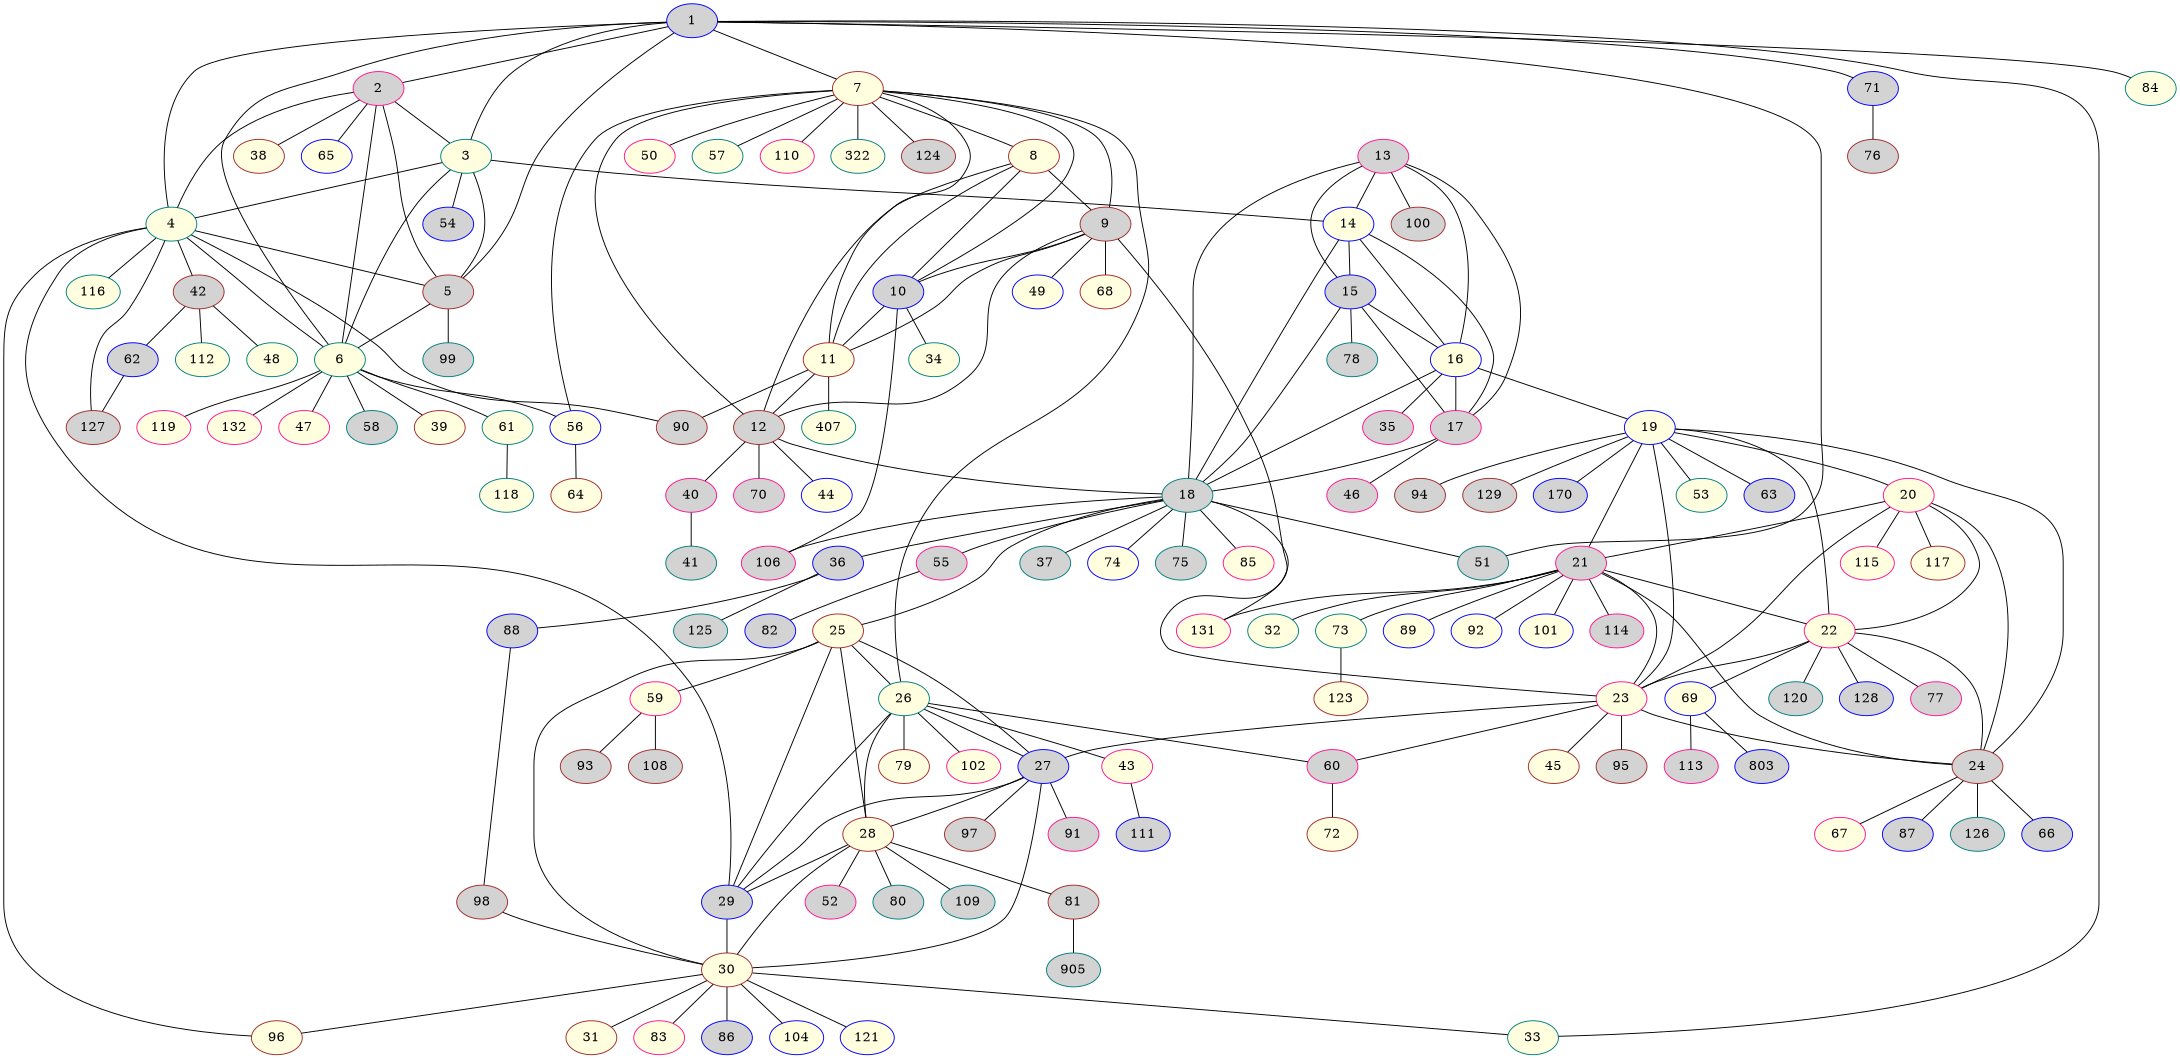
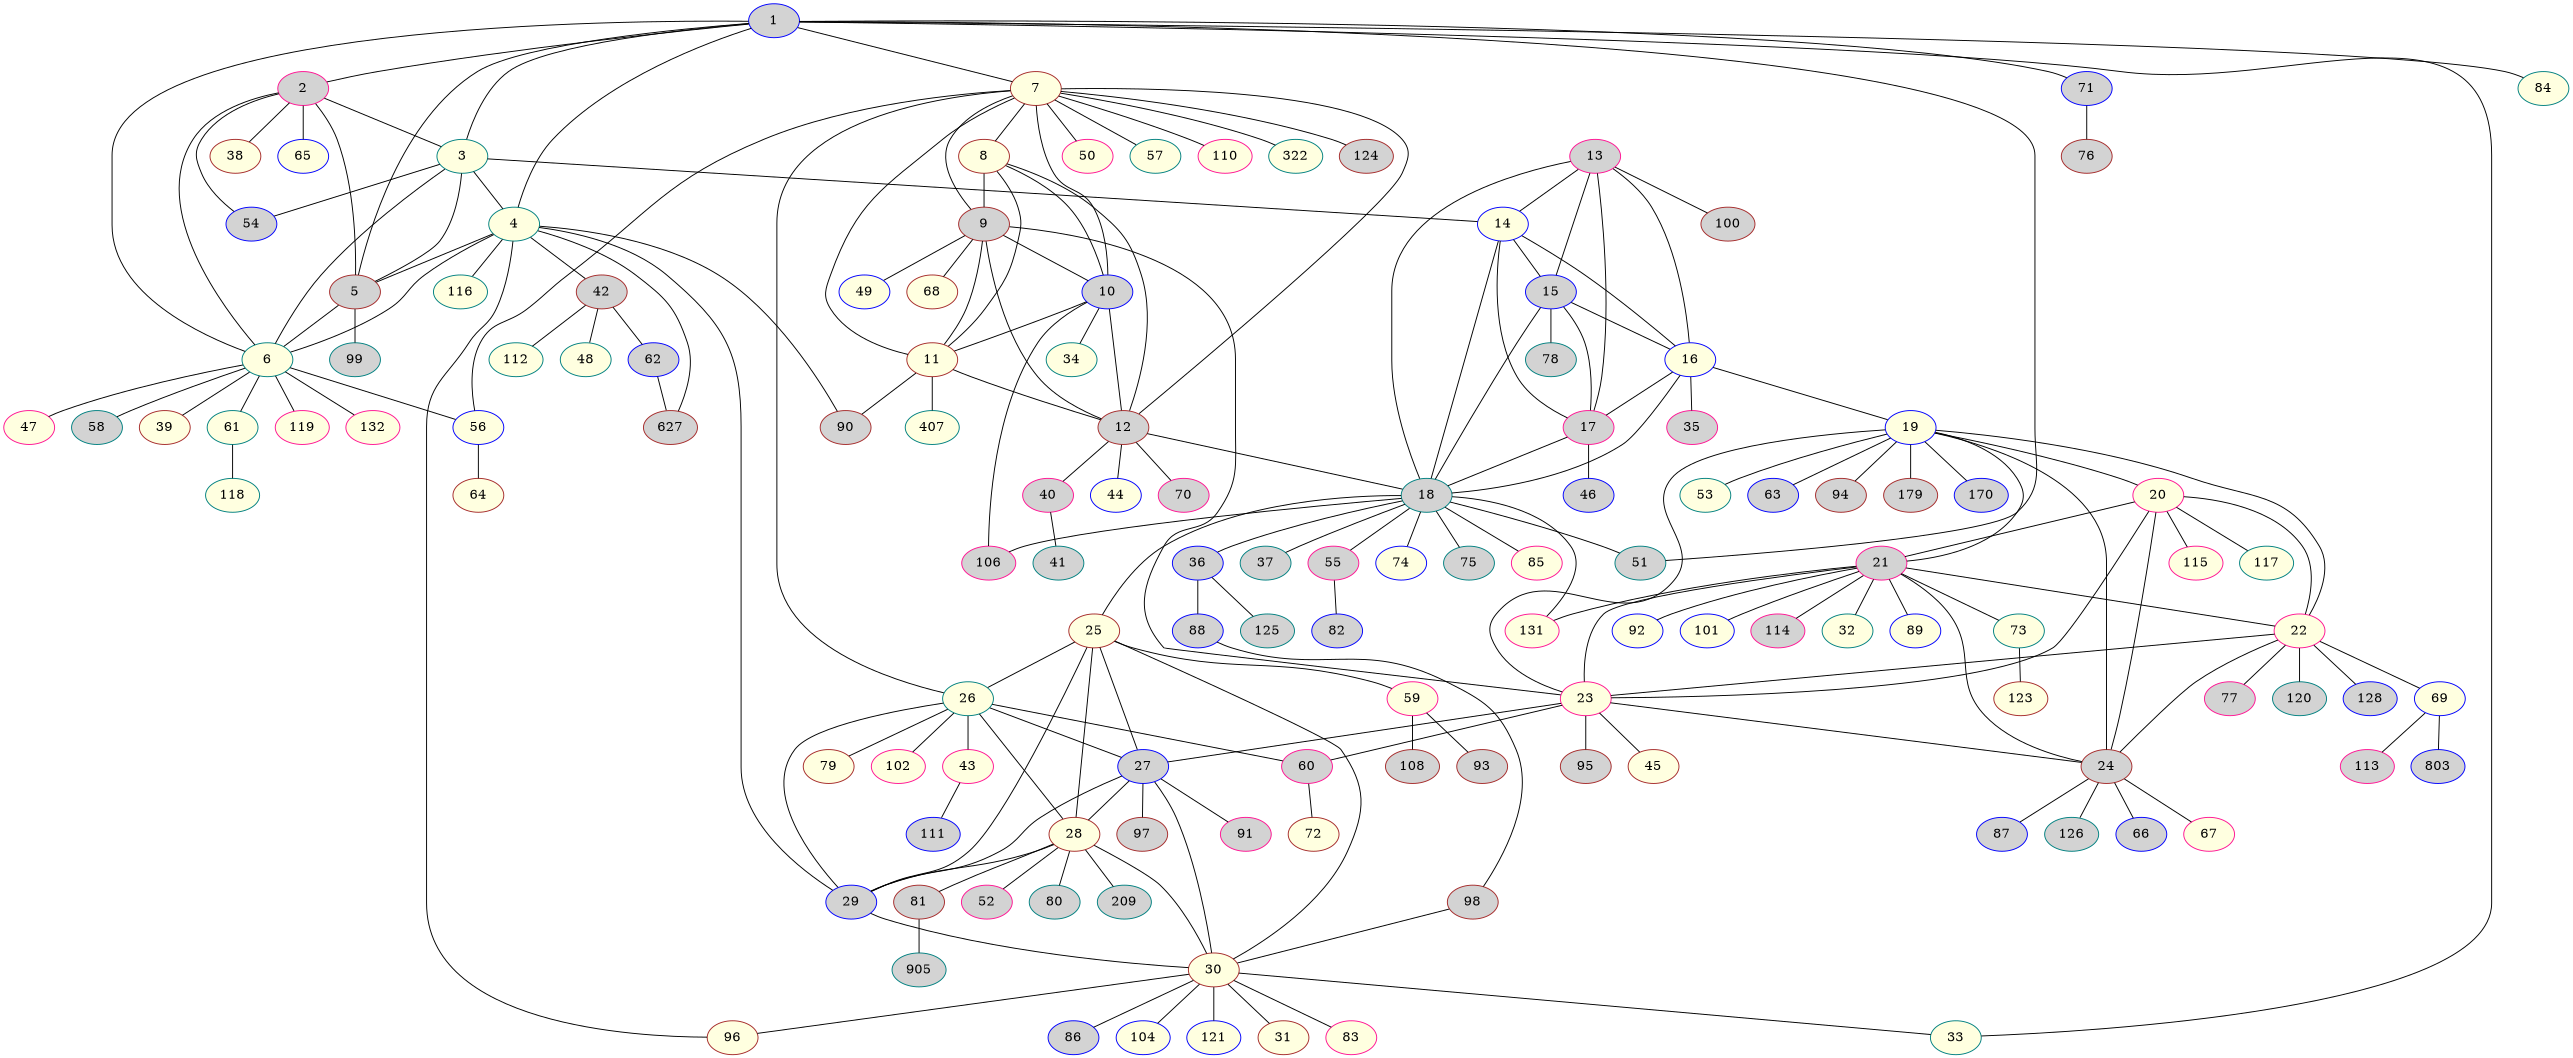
  graph {
    node [color=brown fillcolor=lightgrey style=filled]
    1 [color=blue]
    2 [color=deeppink]
    3 [color=teal fillcolor=lightyellow]
    4 [color=teal fillcolor=lightyellow]
    5
    6 [color=teal fillcolor=lightyellow]
    7 [fillcolor=lightyellow]
    33 [color=teal fillcolor=lightyellow]
    51 [color=teal]
    71 [color=blue]
    84 [color=teal fillcolor=lightyellow]
    38 [fillcolor=lightyellow]
    65 [color=blue fillcolor=lightyellow]
    14 [color=blue fillcolor=lightyellow]
    54 [color=blue]
    29 [color=blue]
    42
    90
    96 [fillcolor=lightyellow]
    116 [color=teal fillcolor=lightyellow]
-   127
+   127 [label=627]
    99 [color=teal]
    39 [fillcolor=lightyellow]
    47 [color=deeppink fillcolor=lightyellow]
    56 [color=blue fillcolor=lightyellow]
    58 [color=teal]
    61 [color=teal fillcolor=lightyellow]
    119 [color=deeppink fillcolor=lightyellow]
    132 [color=deeppink fillcolor=lightyellow]
    8 [fillcolor=lightyellow]
    9
    10 [color=blue]
    11 [fillcolor=lightyellow]
    12
    26 [color=teal fillcolor=lightyellow]
    50 [color=deeppink fillcolor=lightyellow]
    57 [color=teal fillcolor=lightyellow]
    110 [color=deeppink fillcolor=lightyellow]
    n39 [color=teal fillcolor=lightyellow label=322]
    124
    76
    18 [color=teal]
    15 [color=blue]
    16 [color=blue fillcolor=lightyellow]
    17 [color=deeppink]
    19 [color=blue fillcolor=lightyellow]
    23 [color=deeppink fillcolor=lightyellow]
    20 [color=deeppink fillcolor=lightyellow]
    21 [color=deeppink]
    22 [color=deeppink fillcolor=lightyellow]
    24
    53 [color=teal fillcolor=lightyellow]
    63 [color=blue]
    94
-   129
+   129 [label=179]
    n56 [color=blue label=170]
    30 [fillcolor=lightyellow]
    48 [color=teal fillcolor=lightyellow]
    62 [color=blue]
    112 [color=teal fillcolor=lightyellow]
    64 [fillcolor=lightyellow]
    118 [color=teal fillcolor=lightyellow]
    49 [color=blue fillcolor=lightyellow]
    68 [fillcolor=lightyellow]
    34 [color=teal fillcolor=lightyellow]
    106 [color=deeppink]
    n67 [color=teal fillcolor=lightyellow label=407]
    40 [color=deeppink]
    44 [color=blue fillcolor=lightyellow]
    70 [color=deeppink]
    27 [color=blue]
    60 [color=deeppink]
    28 [fillcolor=lightyellow]
    43 [color=deeppink fillcolor=lightyellow]
    79 [fillcolor=lightyellow]
    102 [color=deeppink fillcolor=lightyellow]
    45 [fillcolor=lightyellow]
    95
    25 [fillcolor=lightyellow]
    36 [color=blue]
    37 [color=teal]
    55 [color=deeppink]
    74 [color=blue fillcolor=lightyellow]
    75 [color=teal]
    85 [color=deeppink fillcolor=lightyellow]
    131 [color=deeppink fillcolor=lightyellow]
    41 [color=teal]
    13 [color=deeppink]
    100
    78 [color=teal]
    35 [color=deeppink]
-   46 [color=deeppink]
+   46 [color=blue]
    59 [color=deeppink fillcolor=lightyellow]
    88 [color=blue]
    125 [color=teal]
    82 [color=blue]
    115 [color=deeppink fillcolor=lightyellow]
-   117 [fillcolor=lightyellow]
+   117 [color=teal fillcolor=lightyellow]
    32 [color=teal fillcolor=lightyellow]
    73 [color=teal fillcolor=lightyellow]
    89 [color=blue fillcolor=lightyellow]
    92 [color=blue fillcolor=lightyellow]
    101 [color=blue fillcolor=lightyellow]
    114 [color=deeppink]
    69 [color=blue fillcolor=lightyellow]
    77 [color=deeppink]
    120 [color=teal]
    128 [color=blue]
    66 [color=blue]
    67 [color=deeppink fillcolor=lightyellow]
    87 [color=blue]
    126 [color=teal]
    123 [fillcolor=lightyellow]
    n114 [color=blue label=803]
    113 [color=deeppink]
    91 [color=deeppink]
    97
    72 [fillcolor=lightyellow]
    52 [color=deeppink]
    80 [color=teal]
    81
-   109 [color=teal]
+   109 [color=teal label=209]
    31 [fillcolor=lightyellow]
    83 [color=deeppink fillcolor=lightyellow]
    86 [color=blue]
    104 [color=blue fillcolor=lightyellow]
    121 [color=blue fillcolor=lightyellow]
    93
    108
    111 [color=blue]
    n131 [color=teal label=905]
    98
    1 -- 2
    1 -- 3
    1 -- 4
    1 -- 5
    1 -- 6
    1 -- 7
    1 -- 33
    1 -- 51
    1 -- 71
    1 -- 84
    2 -- 3
-   2 -- 4
+   2 -- 54
    2 -- 5
    2 -- 6
    2 -- 38
    2 -- 65
    3 -- 4
    3 -- 5
    3 -- 6
    3 -- 14
    3 -- 54
    4 -- 5
    4 -- 6
    4 -- 29
    4 -- 42
    4 -- 90
    4 -- 96
    4 -- 116
    4 -- 127
    5 -- 6
    5 -- 99
    6 -- 39
    6 -- 47
    6 -- 56
    6 -- 58
    6 -- 61
    6 -- 119
    6 -- 132
    7 -- 56
    7 -- 8
    7 -- 9
    7 -- 10
    7 -- 11
    7 -- 12
    7 -- 26
    7 -- 50
    7 -- 57
    7 -- 110
    7 -- n39
    7 -- 124
    71 -- 76
    14 -- 18
    14 -- 15
    14 -- 16
    14 -- 17
    29 -- 30
    42 -- 48
    42 -- 62
    42 -- 112
    56 -- 64
    61 -- 118
    8 -- 9
    8 -- 10
    8 -- 11
    8 -- 12
    9 -- 10
    9 -- 11
    9 -- 12
    9 -- 23
    9 -- 49
    9 -- 68
    10 -- 11
+   10 -- 12
    10 -- 34
    10 -- 106
    11 -- 90
    11 -- 12
    11 -- n67
    12 -- 18
    12 -- 40
    12 -- 44
    12 -- 70
    26 -- 29
    26 -- 27
    26 -- 60
    26 -- 28
    26 -- 43
    26 -- 79
    26 -- 102
    18 -- 51
    18 -- 106
    18 -- 25
    18 -- 36
    18 -- 37
    18 -- 55
    18 -- 74
    18 -- 75
    18 -- 85
    18 -- 131
    15 -- 18
    15 -- 16
    15 -- 17
    15 -- 78
    16 -- 18
    16 -- 17
    16 -- 19
    16 -- 35
    17 -- 18
    17 -- 46
    19 -- 23
    19 -- 20
    19 -- 21
    19 -- 22
    19 -- 24
    19 -- 53
    19 -- 63
    19 -- 94
    19 -- 129
    19 -- n56
    23 -- 24
    23 -- 27
    23 -- 60
    23 -- 45
    23 -- 95
    20 -- 23
    20 -- 21
    20 -- 22
    20 -- 24
    20 -- 115
    20 -- 117
    21 -- 23
    21 -- 22
    21 -- 24
    21 -- 131
    21 -- 32
    21 -- 73
    21 -- 89
    21 -- 92
    21 -- 101
    21 -- 114
    22 -- 23
    22 -- 24
    22 -- 69
    22 -- 77
    22 -- 120
    22 -- 128
    24 -- 66
    24 -- 67
    24 -- 87
    24 -- 126
    30 -- 33
    30 -- 96
    30 -- 31
    30 -- 83
    30 -- 86
    30 -- 104
    30 -- 121
    62 -- 127
    40 -- 41
    27 -- 29
    27 -- 30
    27 -- 28
    27 -- 91
    27 -- 97
    60 -- 72
    28 -- 29
    28 -- 30
    28 -- 52
    28 -- 80
    28 -- 81
    28 -- 109
    43 -- 111
    25 -- 29
    25 -- 26
    25 -- 30
    25 -- 27
    25 -- 28
    25 -- 59
    36 -- 88
    36 -- 125
    55 -- 82
    13 -- 14
    13 -- 18
    13 -- 15
    13 -- 16
    13 -- 17
    13 -- 100
    59 -- 93
    59 -- 108
    88 -- 98
    73 -- 123
    69 -- n114
    69 -- 113
    81 -- n131
    98 -- 30
  }
